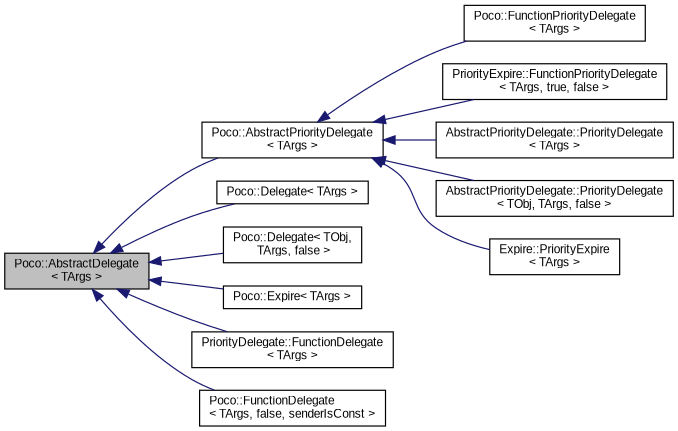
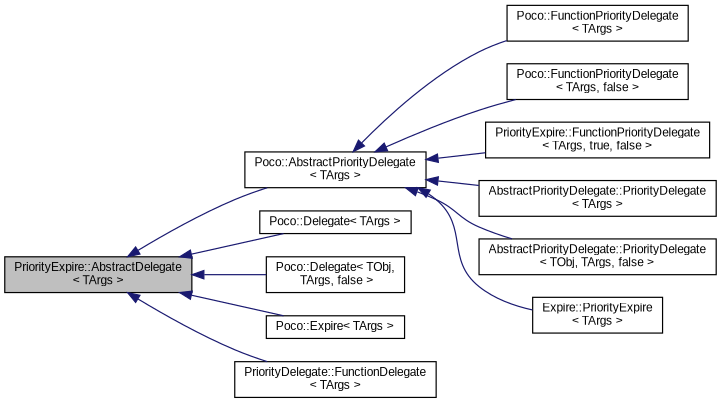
  digraph {
    fontname="Liberation Sans"
    rankdir=LR
    node [color=black fillcolor=white fontname="Liberation Sans" fontsize=10 shape=record style=filled]
    edge [color=midnightblue dir=back fontname="Liberation Sans" fontsize=10 labelfontname=Helvetica labelfontsize=10 style=solid]
-   n1 [fillcolor=grey75 fontcolor=black height=0.2 label="Poco::AbstractDelegate\l\< TArgs \>" width=0.4]
+   n1 [fillcolor=grey75 fontcolor=black height=0.2 label="PriorityExpire::AbstractDelegate\l\< TArgs \>" width=0.4]
    n2 [height=0.2 label="Poco::AbstractPriorityDelegate\l\< TArgs \>" width=0.4]
    n3 [height=0.2 label="Poco::Delegate\< TArgs \>" width=0.4]
    n4 [height=0.2 label="Poco::Delegate\< TObj,\l TArgs, false \>" width=0.4]
    n5 [height=0.2 label="Poco::Expire\< TArgs \>" width=0.4]
    n6 [height=0.2 label="PriorityDelegate::FunctionDelegate\l\< TArgs \>" width=0.4]
-   n7 [height=0.2 label="Poco::FunctionDelegate\l\< TArgs, false, senderIsConst \>" width=0.4]
    n8 [height=0.2 label="Poco::FunctionPriorityDelegate\l\< TArgs \>" width=0.4]
+   n9 [height=0.2 label="Poco::FunctionPriorityDelegate\l\< TArgs, false \>" width=0.4]
    n10 [height=0.2 label="PriorityExpire::FunctionPriorityDelegate\l\< TArgs, true, false \>" width=0.4]
    n11 [height=0.2 label="AbstractPriorityDelegate::PriorityDelegate\l\< TArgs \>" width=0.4]
    n12 [height=0.2 label="AbstractPriorityDelegate::PriorityDelegate\l\< TObj, TArgs, false \>" width=0.4]
    n13 [height=0.2 label="Expire::PriorityExpire\l\< TArgs \>" width=0.4]
    n1 -> n2
    n1 -> n3
    n1 -> n4
    n1 -> n5
    n1 -> n6
-   n1 -> n7
    n2 -> n8
+   n2 -> n9
    n2 -> n10
    n2 -> n11
    n2 -> n12
    n2 -> n13
  }
